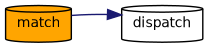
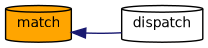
  digraph {
    rankdir=LR
    node [color=black fontname=Helvetica fontsize=10 shape=cylinder style=filled]
    n1 [fillcolor=orange fontcolor=black height=0.2 label=match width=0.4]
    n2 [fillcolor=white height=0.2 label=dispatch width=0.4]
-   n2 -> n1 [color=midnightblue dir=back fontname=Helvetica fontsize=10 labelfontname=Helvetica labelfontsize=10 style=solid]
+   n1 -> n2 [color=midnightblue dir=back fontname=Helvetica fontsize=10 labelfontname=Helvetica labelfontsize=10 style=solid]
  }
